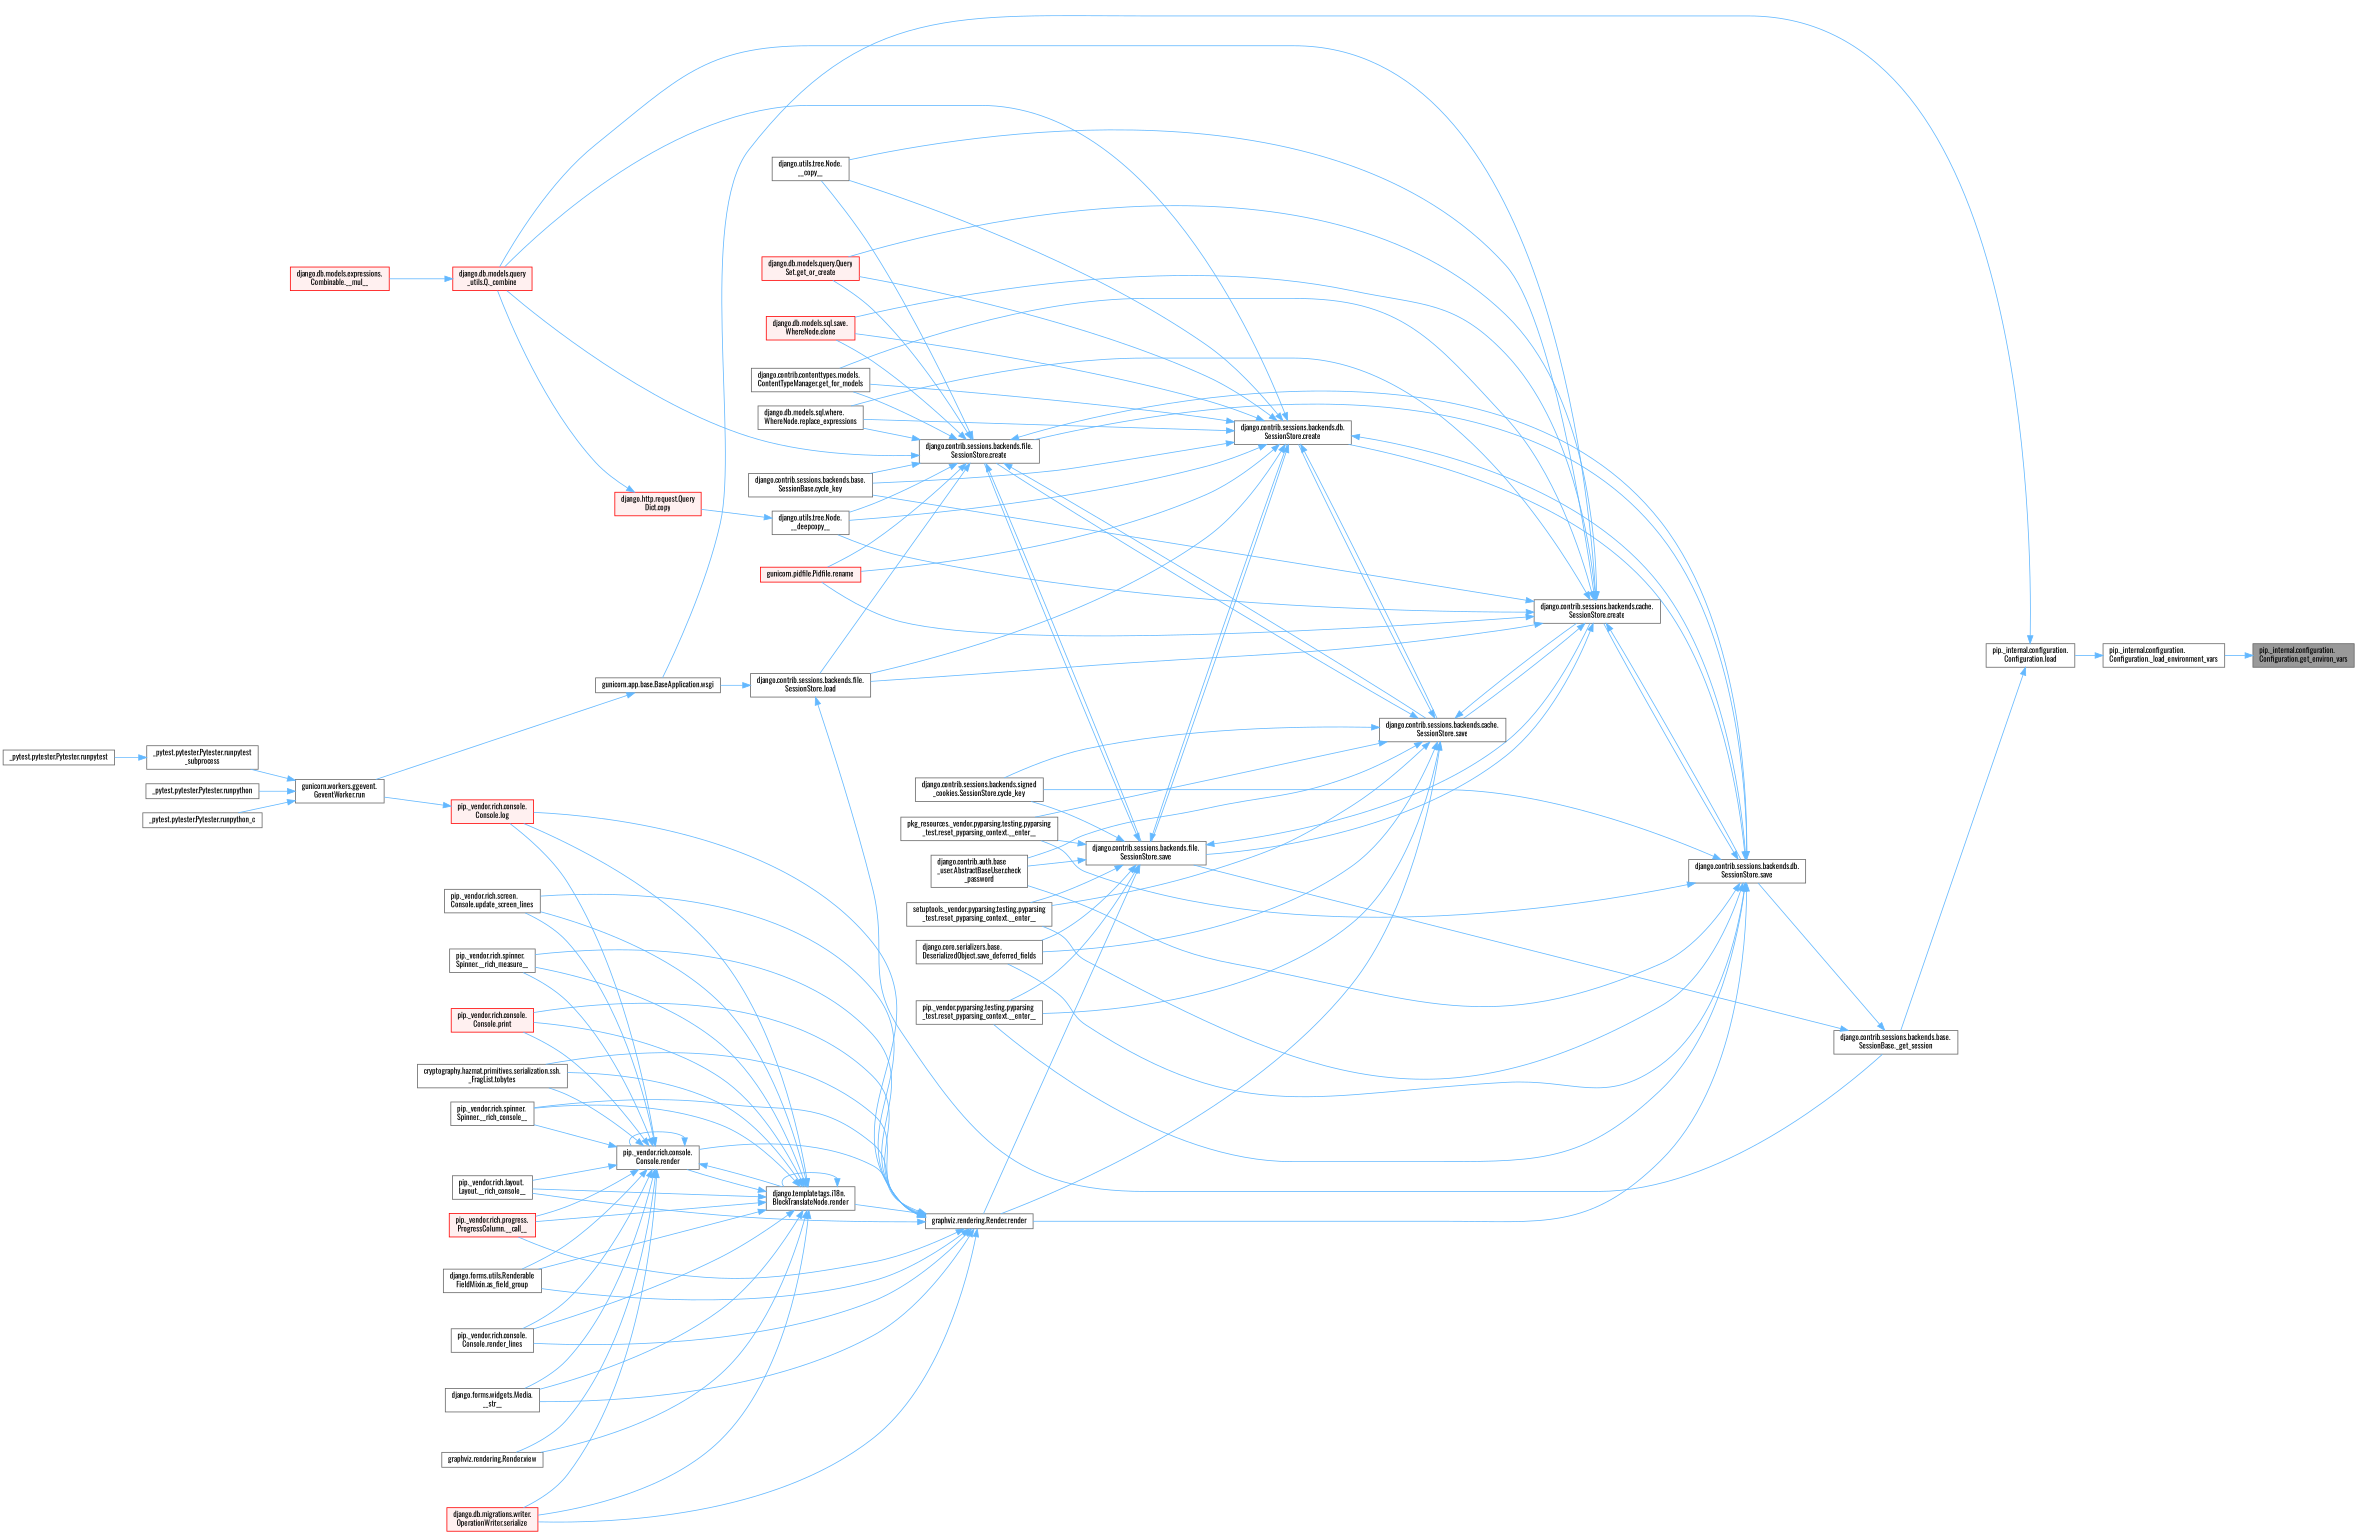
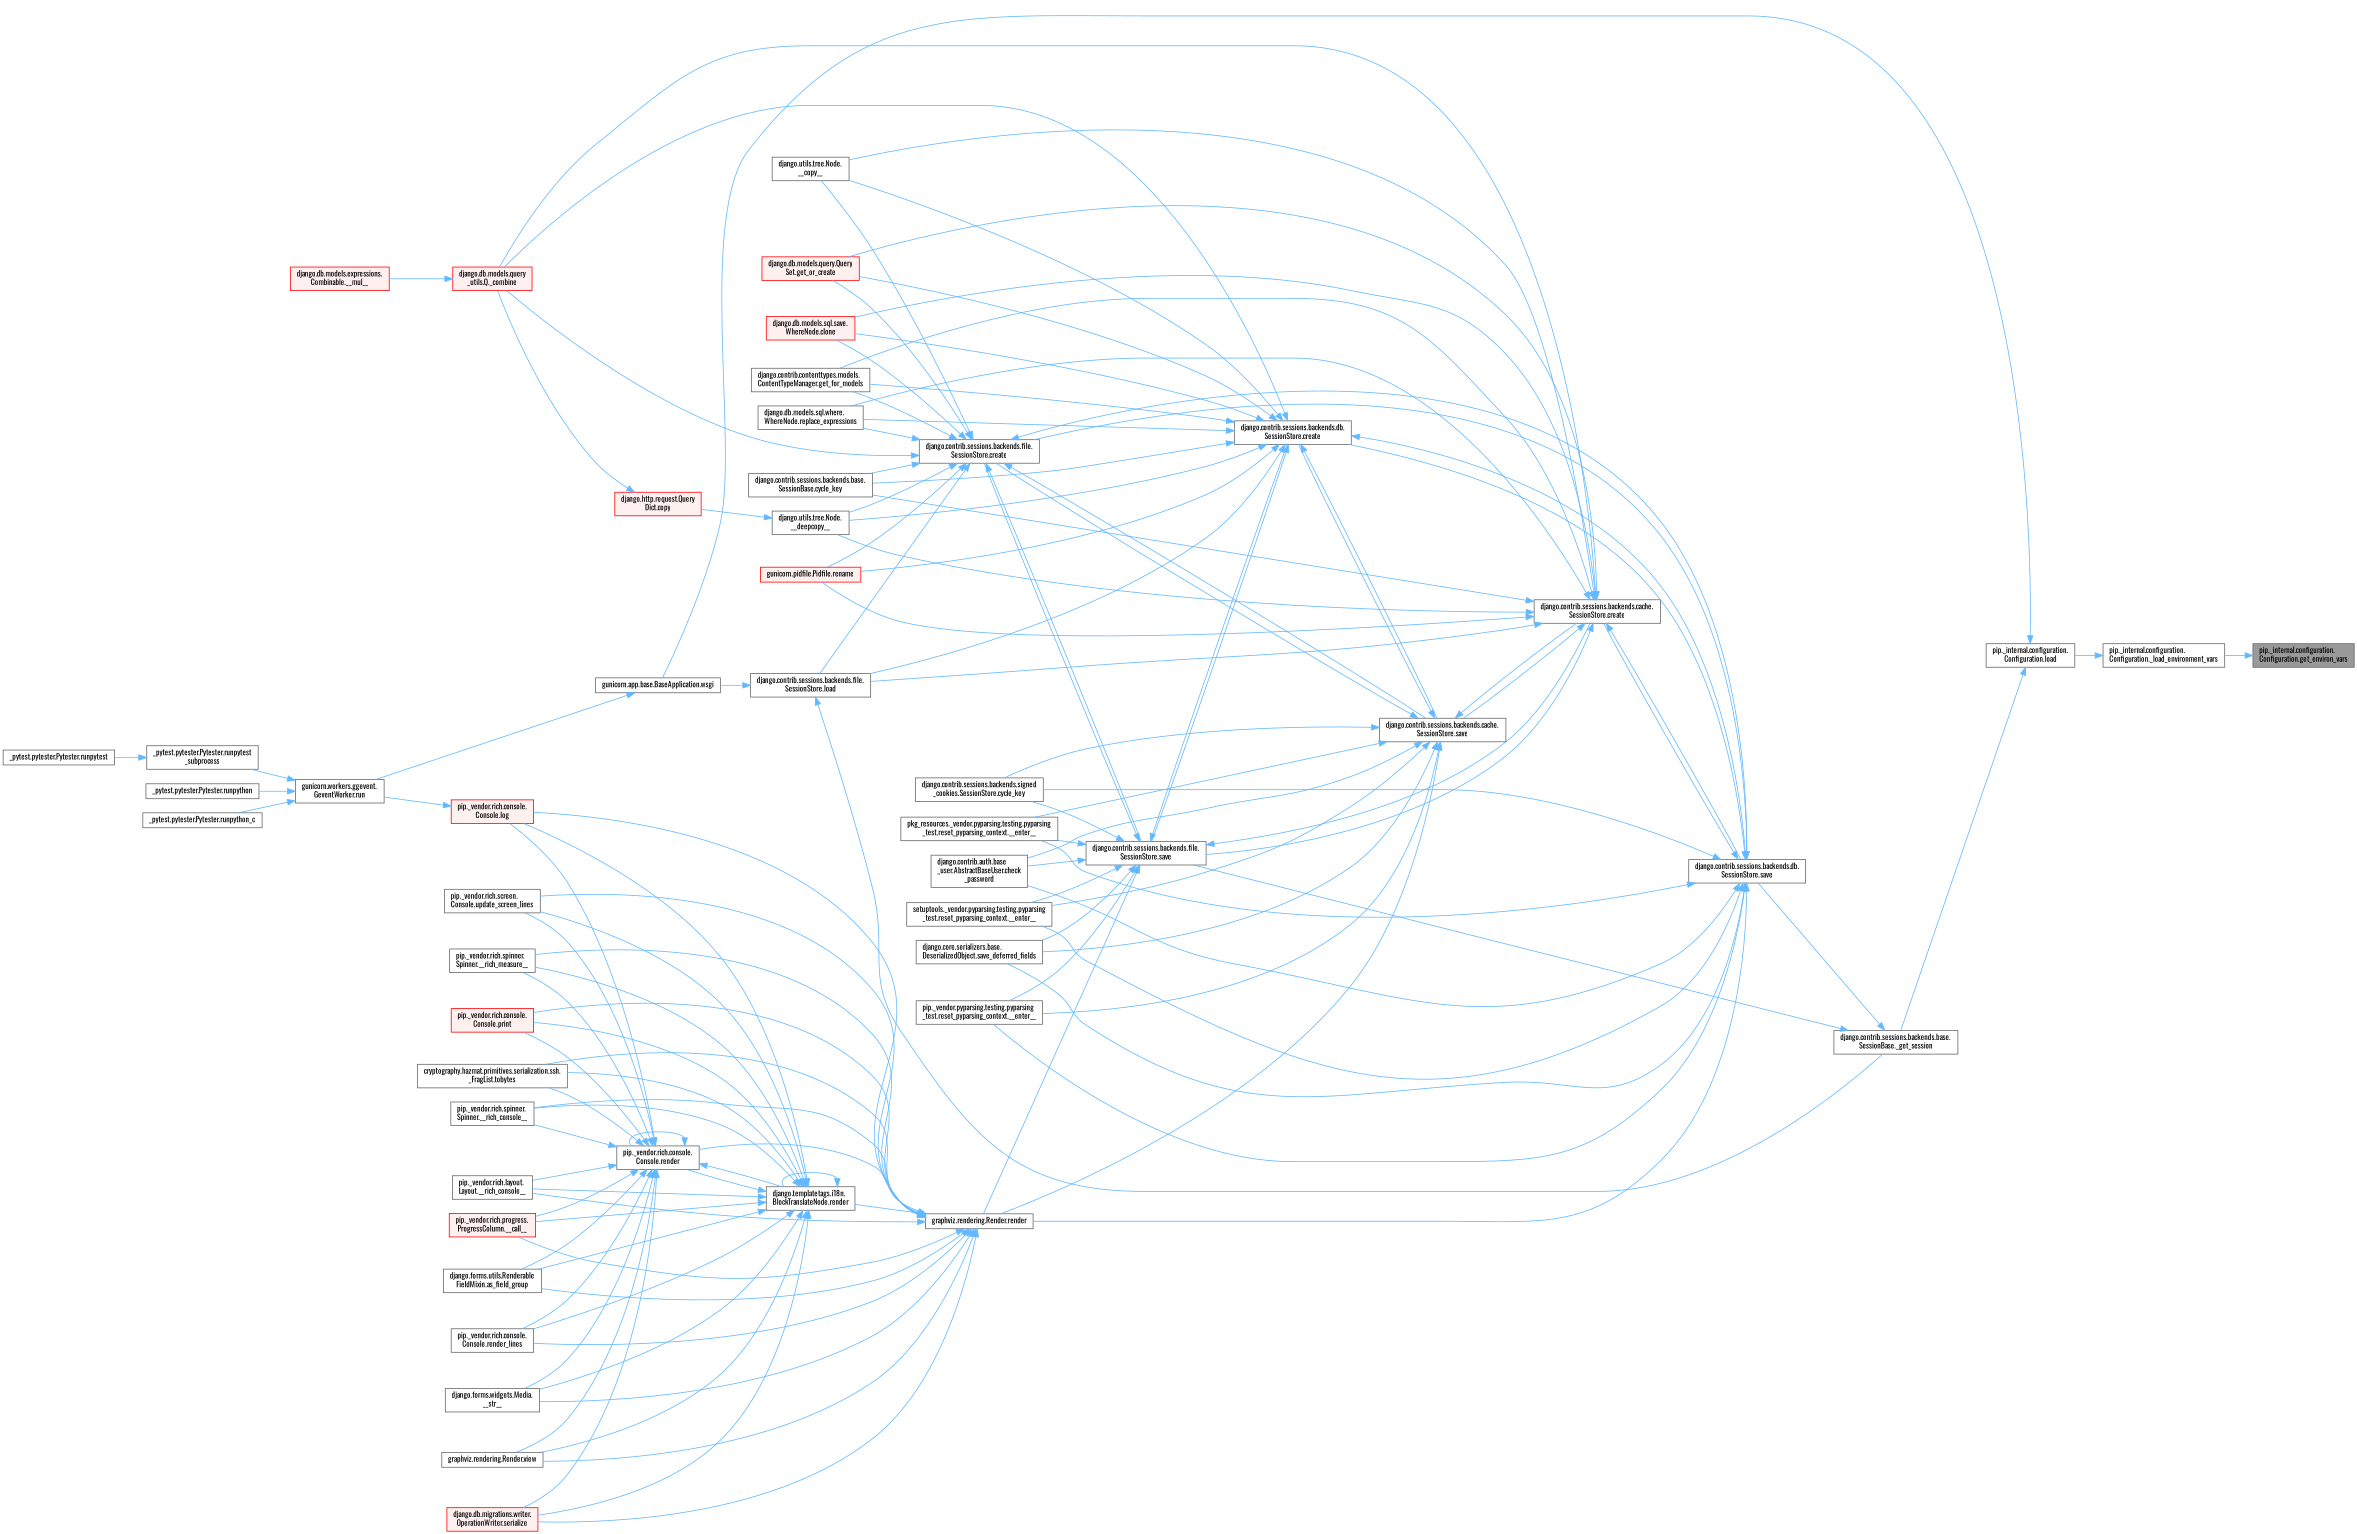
  digraph {
    fontname=Oswald
    rankdir=RL
    node [color=grey40 fillcolor=white fontname=Oswald fontsize=10 shape=box style=filled]
    edge [color=steelblue1 dir=back fontname=Oswald fontsize=10 labelfontname=Helvetica labelfontsize=10 style=solid]
    n1 [color=gray40 fillcolor=grey60 fontcolor=black height=0.2 label="pip._internal.configuration.\lConfiguration.get_environ_vars" width=0.4]
    n2 [height=0.2 label="pip._internal.configuration.\lConfiguration._load_environment_vars" width=0.4]
    n3 [height=0.2 label="pip._internal.configuration.\lConfiguration.load" width=0.4]
    n4 [height=0.2 label="django.contrib.sessions.backends.base.\lSessionBase._get_session" width=0.4]
    n5 [height=0.2 label="gunicorn.app.base.BaseApplication.wsgi" width=0.4]
    n6 [height=0.2 label="django.contrib.sessions.backends.db.\lSessionStore.save" width=0.4]
    n7 [height=0.2 label="django.contrib.sessions.backends.file.\lSessionStore.save" width=0.4]
    n8 [height=0.2 label="gunicorn.workers.ggevent.\lGeventWorker.run" width=0.4]
    n9 [height=0.2 label="pip._vendor.pyparsing.testing.pyparsing\l_test.reset_pyparsing_context.__enter__" width=0.4]
    n10 [height=0.2 label="pkg_resources._vendor.pyparsing.testing.pyparsing\l_test.reset_pyparsing_context.__enter__" width=0.4]
    n11 [height=0.2 label="setuptools._vendor.pyparsing.testing.pyparsing\l_test.reset_pyparsing_context.__enter__" width=0.4]
    n12 [height=0.2 label="django.contrib.auth.base\l_user.AbstractBaseUser.check\l_password" width=0.4]
    n13 [height=0.2 label="django.contrib.sessions.backends.cache.\lSessionStore.create" width=0.4]
    n14 [height=0.2 label="django.contrib.sessions.backends.db.\lSessionStore.create" width=0.4]
    n15 [height=0.2 label="django.contrib.sessions.backends.file.\lSessionStore.create" width=0.4]
    n16 [height=0.2 label="django.contrib.sessions.backends.signed\l_cookies.SessionStore.cycle_key" width=0.4]
    n17 [height=0.2 label="graphviz.rendering.Render.render" width=0.4]
    n18 [height=0.2 label="django.core.serializers.base.\lDeserializedObject.save_deferred_fields" width=0.4]
    n19 [height=0.2 label="django.utils.tree.Node.\l__copy__" width=0.4]
    n20 [height=0.2 label="django.utils.tree.Node.\l__deepcopy__" width=0.4]
    n21 [color=red fillcolor="#FFF0F0" height=0.2 label="django.db.models.query\l_utils.Q._combine" width=0.4]
    n22 [color=red fillcolor="#FFF0F0" height=0.2 label="django.db.models.sql.save.\lWhereNode.clone" width=0.4]
    n23 [height=0.2 label="django.contrib.sessions.backends.base.\lSessionBase.cycle_key" width=0.4]
    n24 [height=0.2 label="django.contrib.contenttypes.models.\lContentTypeManager.get_for_models" width=0.4]
    n25 [color=red fillcolor="#FFF0F0" height=0.2 label="django.db.models.query.Query\lSet.get_or_create" width=0.4]
    n26 [height=0.2 label="django.contrib.sessions.backends.file.\lSessionStore.load" width=0.4]
    n27 [color=red fillcolor="#FFF0F0" height=0.2 label="gunicorn.pidfile.Pidfile.rename" width=0.4]
    n28 [height=0.2 label="django.db.models.sql.where.\lWhereNode.replace_expressions" width=0.4]
    n29 [height=0.2 label="django.contrib.sessions.backends.cache.\lSessionStore.save" width=0.4]
    n30 [color=red fillcolor="#FFF0F0" height=0.2 label="pip._vendor.rich.progress.\lProgressColumn.__call__" width=0.4]
    n31 [height=0.2 label="pip._vendor.rich.layout.\lLayout.__rich_console__" width=0.4]
    n32 [height=0.2 label="pip._vendor.rich.spinner.\lSpinner.__rich_console__" width=0.4]
    n33 [height=0.2 label="pip._vendor.rich.spinner.\lSpinner.__rich_measure__" width=0.4]
    n34 [height=0.2 label="django.forms.widgets.Media.\l__str__" width=0.4]
    n35 [height=0.2 label="django.forms.utils.Renderable\lFieldMixin.as_field_group" width=0.4]
    n36 [color=red fillcolor="#FFF0F0" height=0.2 label="pip._vendor.rich.console.\lConsole.log" width=0.4]
    n37 [color=red fillcolor="#FFF0F0" height=0.2 label="pip._vendor.rich.console.\lConsole.print" width=0.4]
    n38 [height=0.2 label="django.templatetags.i18n.\lBlockTranslateNode.render" width=0.4]
    n39 [height=0.2 label="pip._vendor.rich.console.\lConsole.render" width=0.4]
    n40 [height=0.2 label="pip._vendor.rich.console.\lConsole.render_lines" width=0.4]
    n41 [color=red fillcolor="#FFF0F0" height=0.2 label="django.db.migrations.writer.\lOperationWriter.serialize" width=0.4]
    n42 [height=0.2 label="cryptography.hazmat.primitives.serialization.ssh.\l_FragList.tobytes" width=0.4]
    n43 [height=0.2 label="pip._vendor.rich.screen.\lConsole.update_screen_lines" width=0.4]
    n44 [height=0.2 label="graphviz.rendering.Render.view" width=0.4]
    n45 [color=red fillcolor="#FFF0F0" height=0.2 label="django.http.request.Query\lDict.copy" width=0.4]
    n46 [color=red fillcolor="#FFF0F0" height=0.2 label="django.db.models.expressions.\lCombinable.__mul__" width=0.4]
    n47 [height=0.2 label="_pytest.pytester.Pytester.runpytest\l_subprocess" width=0.4]
    n48 [height=0.2 label="_pytest.pytester.Pytester.runpython" width=0.4]
    n49 [height=0.2 label="_pytest.pytester.Pytester.runpython_c" width=0.4]
    n50 [height=0.2 label="_pytest.pytester.Pytester.runpytest" width=0.4]
    n1 -> n2
    n2 -> n3
    n3 -> n4
    n3 -> n5
    n4 -> n6
    n4 -> n7
    n5 -> n8
    n6 -> n9
    n6 -> n10
    n6 -> n11
    n6 -> n12
    n6 -> n13
    n6 -> n14
    n6 -> n15
    n6 -> n16
    n6 -> n17
    n6 -> n18
    n7 -> n9
    n7 -> n10
    n7 -> n11
    n7 -> n12
    n7 -> n13
    n7 -> n14
    n7 -> n15
    n7 -> n16
    n7 -> n17
    n7 -> n18
    n8 -> n47
    n8 -> n48
    n8 -> n49
    n13 -> n6
    n13 -> n7
    n13 -> n19
    n13 -> n20
    n13 -> n21
    n13 -> n22
    n13 -> n23
    n13 -> n24
    n13 -> n25
    n13 -> n26
    n13 -> n27
    n13 -> n28
    n13 -> n29
    n14 -> n6
    n14 -> n7
    n14 -> n19
    n14 -> n20
    n14 -> n21
    n14 -> n22
    n14 -> n23
    n14 -> n24
    n14 -> n25
    n14 -> n26
    n14 -> n27
    n14 -> n28
    n14 -> n29
    n15 -> n6
    n15 -> n7
    n15 -> n19
    n15 -> n20
    n15 -> n21
    n15 -> n22
    n15 -> n23
    n15 -> n24
    n15 -> n25
    n15 -> n26
    n15 -> n27
    n15 -> n28
    n15 -> n29
    n17 -> n30
    n17 -> n31
    n17 -> n32
    n17 -> n33
    n17 -> n34
    n17 -> n35
    n17 -> n36
    n17 -> n37
    n17 -> n38
    n17 -> n39
    n17 -> n40
    n17 -> n41
    n17 -> n42
    n17 -> n43
+   n17 -> n44
    n20 -> n45
    n21 -> n46
    n26 -> n4
    n26 -> n5
    n29 -> n9
    n29 -> n10
    n29 -> n11
    n29 -> n12
    n29 -> n13
    n29 -> n14
    n29 -> n15
    n29 -> n16
    n29 -> n17
    n29 -> n18
    n36 -> n8
    n38 -> n30
    n38 -> n31
    n38 -> n32
    n38 -> n33
    n38 -> n34
    n38 -> n35
    n38 -> n36
    n38 -> n37
    n38 -> n38
    n38 -> n39
    n38 -> n40
    n38 -> n41
    n38 -> n42
    n38 -> n43
    n38 -> n44
    n39 -> n30
    n39 -> n31
    n39 -> n32
    n39 -> n33
    n39 -> n34
    n39 -> n35
    n39 -> n36
    n39 -> n37
    n39 -> n38
    n39 -> n39
    n39 -> n40
    n39 -> n41
    n39 -> n42
    n39 -> n43
    n39 -> n44
    n45 -> n21
    n47 -> n50
  }
